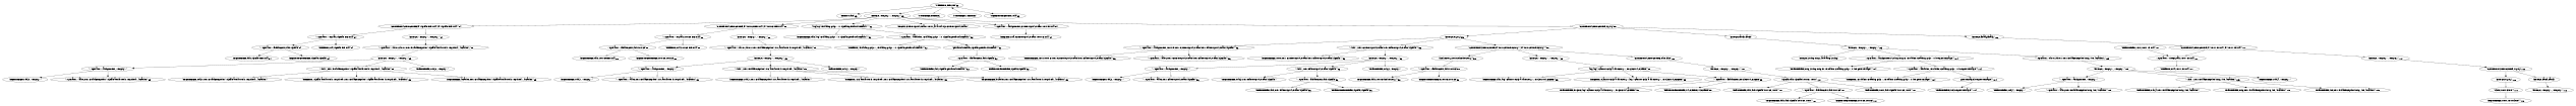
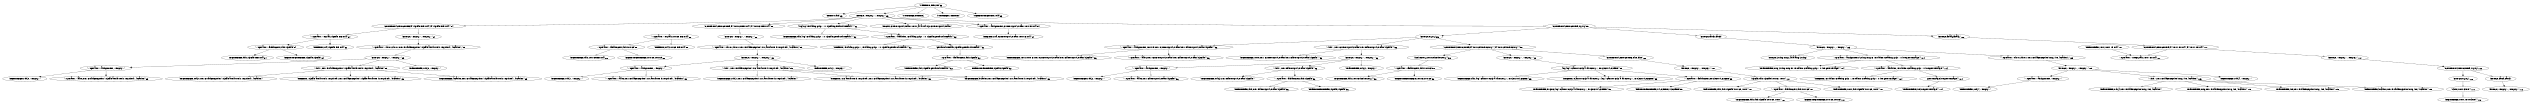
  digraph {
    edge [arrowhead=diamond]
    n1 [label=<(METHOD,execute)<SUB>83</SUB>>]
    n2 [label=<(PARAM,this)<SUB>83</SUB>>]
    n3 [label=<(BLOCK,&lt;empty&gt;,&lt;empty&gt;)<SUB>83</SUB>>]
    n4 [label=<(MODIFIER,PUBLIC)>]
    n5 [label=<(MODIFIER,VIRTUAL)>]
    n6 [label=<(METHOD_RETURN,void)<SUB>83</SUB>>]
    n7 [label=<(CONTROL_STRUCTURE,if (zipFile == null),if (zipFile == null))<SUB>84</SUB>>]
    n8 [label=<(CONTROL_STRUCTURE,if (source == null),if (source == null))<SUB>88</SUB>>]
    n9 [label=<(log,log(&quot;Building gzip: &quot; + zipFile.getAbsolutePath()))<SUB>92</SUB>>]
    n10 [label=<(LOCAL,GZIPOutputStream zOut: java.util.zip.GZIPOutputStream)>]
    n11 [label=<(&lt;operator&gt;.assignment,GZIPOutputStream zOut = null)<SUB>94</SUB>>]
    n12 [label=<(CONTROL_STRUCTURE,try,try)<SUB>95</SUB>>]
    n13 [label=<(&lt;operator&gt;.equals,zipFile == null)<SUB>84</SUB>>]
    n14 [label=<(BLOCK,&lt;empty&gt;,&lt;empty&gt;)<SUB>84</SUB>>]
    n15 [label=<(&lt;operator&gt;.equals,source == null)<SUB>88</SUB>>]
    n16 [label=<(BLOCK,&lt;empty&gt;,&lt;empty&gt;)<SUB>88</SUB>>]
    n17 [label=<(IDENTIFIER,this,log(&quot;Building gzip: &quot; + zipFile.getAbsolutePath()))<SUB>92</SUB>>]
    n18 [label=<(&lt;operator&gt;.addition,&quot;Building gzip: &quot; + zipFile.getAbsolutePath())<SUB>92</SUB>>]
    n19 [label=<(LITERAL,null,GZIPOutputStream zOut = null)<SUB>94</SUB>>]
    n20 [label=<(BLOCK,try,try)<SUB>95</SUB>>]
    n21 [label=<(BLOCK,catch,catch)>]
    n22 [label=<(BLOCK,finally,finally)<SUB>106</SUB>>]
    n23 [label=<(&lt;operator&gt;.fieldAccess,this.zipFile)<SUB>84</SUB>>]
-   n24 [label=<(LITERAL,null,zipFile == null)<SUB>84</SUB>>]
+   n24 [label=<(LITERAL,null,zipFile == null)<SUB>82</SUB>>]
    n25 [label=<(&lt;operator&gt;.throw,throw new BuildException(&quot;zipfile attribute is required&quot;, location);)<SUB>85</SUB>>]
    n26 [label=<(IDENTIFIER,this,zipFile == null)<SUB>84</SUB>>]
    n27 [label=<(FIELD_IDENTIFIER,zipFile,zipFile)<SUB>84</SUB>>]
    n28 [label=<(BLOCK,&lt;empty&gt;,&lt;empty&gt;)<SUB>85</SUB>>]
    n29 [label=<(&lt;operator&gt;.assignment,&lt;empty&gt;)>]
    n30 [label=<(&lt;init&gt;,new BuildException(&quot;zipfile attribute is required&quot;, location))<SUB>85</SUB>>]
    n31 [label=<(IDENTIFIER,$obj0,&lt;empty&gt;)>]
    n32 [label=<(IDENTIFIER,$obj0,&lt;empty&gt;)>]
    n33 [label=<(&lt;operator&gt;.alloc,new BuildException(&quot;zipfile attribute is required&quot;, location))<SUB>85</SUB>>]
    n34 [label=<(IDENTIFIER,$obj0,new BuildException(&quot;zipfile attribute is required&quot;, location))>]
    n35 [label=<(LITERAL,&quot;zipfile attribute is required&quot;,new BuildException(&quot;zipfile attribute is required&quot;, location))<SUB>85</SUB>>]
    n36 [label=<(IDENTIFIER,location,new BuildException(&quot;zipfile attribute is required&quot;, location))<SUB>85</SUB>>]
    n37 [label=<(&lt;operator&gt;.fieldAccess,this.source)<SUB>88</SUB>>]
    n38 [label=<(LITERAL,null,source == null)<SUB>88</SUB>>]
    n39 [label=<(&lt;operator&gt;.throw,throw new BuildException(&quot;src attribute is required&quot;, location);)<SUB>89</SUB>>]
    n40 [label=<(IDENTIFIER,this,source == null)<SUB>88</SUB>>]
    n41 [label=<(FIELD_IDENTIFIER,source,source)<SUB>88</SUB>>]
    n42 [label=<(BLOCK,&lt;empty&gt;,&lt;empty&gt;)<SUB>89</SUB>>]
    n43 [label=<(&lt;operator&gt;.assignment,&lt;empty&gt;)>]
    n44 [label=<(&lt;init&gt;,new BuildException(&quot;src attribute is required&quot;, location))<SUB>89</SUB>>]
    n45 [label=<(IDENTIFIER,$obj1,&lt;empty&gt;)>]
    n46 [label=<(IDENTIFIER,$obj1,&lt;empty&gt;)>]
    n47 [label=<(&lt;operator&gt;.alloc,new BuildException(&quot;src attribute is required&quot;, location))<SUB>89</SUB>>]
    n48 [label=<(IDENTIFIER,$obj1,new BuildException(&quot;src attribute is required&quot;, location))>]
    n49 [label=<(LITERAL,&quot;src attribute is required&quot;,new BuildException(&quot;src attribute is required&quot;, location))<SUB>89</SUB>>]
    n50 [label=<(IDENTIFIER,location,new BuildException(&quot;src attribute is required&quot;, location))<SUB>89</SUB>>]
    n51 [label=<(LITERAL,&quot;Building gzip: &quot;,&quot;Building gzip: &quot; + zipFile.getAbsolutePath())<SUB>92</SUB>>]
    n52 [label=<(getAbsolutePath,zipFile.getAbsolutePath())<SUB>92</SUB>>]
    n53 [label=<(&lt;operator&gt;.fieldAccess,this.zipFile)<SUB>92</SUB>>]
    n54 [label=<(IDENTIFIER,this,zipFile.getAbsolutePath())<SUB>92</SUB>>]
    n55 [label=<(FIELD_IDENTIFIER,zipFile,zipFile)<SUB>92</SUB>>]
    n56 [label=<(&lt;operator&gt;.assignment,zOut = new GZIPOutputStream(new FileOutputStream(zipFile)))<SUB>96</SUB>>]
    n57 [label=<(&lt;init&gt;,new GZIPOutputStream(new FileOutputStream(zipFile)))<SUB>96</SUB>>]
    n58 [label=<(CONTROL_STRUCTURE,if (source.isDirectory()),if (source.isDirectory()))<SUB>98</SUB>>]
    n59 [label=<(BLOCK,&lt;empty&gt;,&lt;empty&gt;)<SUB>103</SUB>>]
    n60 [label=<(CONTROL_STRUCTURE,if (zOut != null),if (zOut != null))<SUB>107</SUB>>]
    n61 [label=<(IDENTIFIER,zOut,zOut = new GZIPOutputStream(new FileOutputStream(zipFile)))<SUB>96</SUB>>]
    n62 [label=<(&lt;operator&gt;.alloc,new GZIPOutputStream(new FileOutputStream(zipFile)))<SUB>96</SUB>>]
    n63 [label=<(IDENTIFIER,zOut,new GZIPOutputStream(new FileOutputStream(zipFile)))<SUB>96</SUB>>]
    n64 [label=<(BLOCK,&lt;empty&gt;,&lt;empty&gt;)<SUB>96</SUB>>]
    n65 [label=<(isDirectory,source.isDirectory())<SUB>98</SUB>>]
    n66 [label=<(BLOCK,&lt;empty&gt;,&lt;empty&gt;)<SUB>98</SUB>>]
    n67 [label=<(CONTROL_STRUCTURE,else,else)<SUB>100</SUB>>]
    n68 [label=<(&lt;operator&gt;.assignment,&lt;empty&gt;)>]
    n69 [label=<(&lt;init&gt;,new FileOutputStream(zipFile))<SUB>96</SUB>>]
    n70 [label=<(IDENTIFIER,$obj2,&lt;empty&gt;)>]
    n71 [label=<(IDENTIFIER,$obj2,&lt;empty&gt;)>]
    n72 [label=<(&lt;operator&gt;.alloc,new FileOutputStream(zipFile))<SUB>96</SUB>>]
    n73 [label=<(IDENTIFIER,$obj2,new FileOutputStream(zipFile))>]
    n74 [label=<(&lt;operator&gt;.fieldAccess,this.zipFile)<SUB>96</SUB>>]
    n75 [label=<(IDENTIFIER,this,new FileOutputStream(zipFile))<SUB>96</SUB>>]
    n76 [label=<(FIELD_IDENTIFIER,zipFile,zipFile)<SUB>96</SUB>>]
    n77 [label=<(&lt;operator&gt;.fieldAccess,this.source)<SUB>98</SUB>>]
    n78 [label=<(log,log(&quot;Cannot Gzip a directory!&quot;, Project.MSG_ERR))<SUB>99</SUB>>]
    n79 [label=<(BLOCK,&lt;empty&gt;,&lt;empty&gt;)<SUB>100</SUB>>]
    n80 [label=<(IDENTIFIER,this,source.isDirectory())<SUB>98</SUB>>]
    n81 [label=<(FIELD_IDENTIFIER,source,source)<SUB>98</SUB>>]
    n82 [label=<(IDENTIFIER,this,log(&quot;Cannot Gzip a directory!&quot;, Project.MSG_ERR))<SUB>99</SUB>>]
    n83 [label=<(LITERAL,&quot;Cannot Gzip a directory!&quot;,log(&quot;Cannot Gzip a directory!&quot;, Project.MSG_ERR))<SUB>99</SUB>>]
    n84 [label=<(&lt;operator&gt;.fieldAccess,Project.MSG_ERR)<SUB>99</SUB>>]
    n85 [label=<(IDENTIFIER,Project,log(&quot;Cannot Gzip a directory!&quot;, Project.MSG_ERR))<SUB>99</SUB>>]
    n86 [label=<(FIELD_IDENTIFIER,MSG_ERR,MSG_ERR)<SUB>99</SUB>>]
    n87 [label=<(zipFile,this.zipFile(source, zOut))<SUB>101</SUB>>]
    n88 [label=<(IDENTIFIER,this,this.zipFile(source, zOut))<SUB>101</SUB>>]
    n89 [label=<(&lt;operator&gt;.fieldAccess,this.source)<SUB>101</SUB>>]
    n90 [label=<(IDENTIFIER,zOut,this.zipFile(source, zOut))<SUB>101</SUB>>]
    n91 [label=<(IDENTIFIER,this,this.zipFile(source, zOut))<SUB>101</SUB>>]
    n92 [label=<(FIELD_IDENTIFIER,source,source)<SUB>101</SUB>>]
    n93 [label=<(LOCAL,String msg: java.lang.String)>]
    n94 [label=<(&lt;operator&gt;.assignment,String msg = &quot;Problem creating gzip &quot; + ioe.getMessage())<SUB>104</SUB>>]
    n95 [label=<(&lt;operator&gt;.throw,throw new BuildException(msg, ioe, location);)<SUB>105</SUB>>]
    n96 [label=<(IDENTIFIER,msg,String msg = &quot;Problem creating gzip &quot; + ioe.getMessage())<SUB>104</SUB>>]
    n97 [label=<(&lt;operator&gt;.addition,&quot;Problem creating gzip &quot; + ioe.getMessage())<SUB>104</SUB>>]
    n98 [label=<(BLOCK,&lt;empty&gt;,&lt;empty&gt;)<SUB>105</SUB>>]
    n99 [label=<(LITERAL,&quot;Problem creating gzip &quot;,&quot;Problem creating gzip &quot; + ioe.getMessage())<SUB>104</SUB>>]
    n100 [label=<(getMessage,ioe.getMessage())<SUB>104</SUB>>]
    n101 [label=<(IDENTIFIER,ioe,ioe.getMessage())<SUB>104</SUB>>]
    n102 [label=<(&lt;operator&gt;.assignment,&lt;empty&gt;)>]
    n103 [label=<(&lt;init&gt;,new BuildException(msg, ioe, location))<SUB>105</SUB>>]
    n104 [label=<(IDENTIFIER,$obj4,&lt;empty&gt;)>]
    n105 [label=<(IDENTIFIER,$obj4,&lt;empty&gt;)>]
-   n106 [label=<(&lt;operator&gt;.alloc,new BuildException(msg, ioe, location))<SUB>105</SUB>>]
    n107 [label=<(IDENTIFIER,$obj4,new BuildException(msg, ioe, location))>]
    n108 [label=<(IDENTIFIER,msg,new BuildException(msg, ioe, location))<SUB>105</SUB>>]
    n109 [label=<(IDENTIFIER,ioe,new BuildException(msg, ioe, location))<SUB>105</SUB>>]
+   n110 [label=<(IDENTIFIER,location,new BuildException(msg, ioe, location))<SUB>105</SUB>>]
    n111 [label=<(&lt;operator&gt;.notEquals,zOut != null)<SUB>107</SUB>>]
    n112 [label=<(BLOCK,&lt;empty&gt;,&lt;empty&gt;)<SUB>107</SUB>>]
-   n113 [label=<(LITERAL,null,zOut != null)<SUB>107</SUB>>]
    n114 [label=<(CONTROL_STRUCTURE,try,try)<SUB>108</SUB>>]
    n115 [label=<(IDENTIFIER,zOut,zOut != null)<SUB>107</SUB>>]
    n116 [label=<(BLOCK,try,try)<SUB>108</SUB>>]
    n117 [label=<(BLOCK,catch,catch)>]
    n118 [label=<(close,zOut.close())<SUB>110</SUB>>]
    n119 [label=<(BLOCK,&lt;empty&gt;,&lt;empty&gt;)<SUB>112</SUB>>]
    n120 [label=<(IDENTIFIER,zOut,zOut.close())<SUB>110</SUB>>]
    n1 -> n2
    n1 -> n3
    n1 -> n4 [arrowhead=onormal]
-   n5 -> n1
+   n1 -> n5
    n1 -> n6
    n3 -> n7 [arrowhead=onormal]
    n3 -> n8
    n3 -> n9
    n3 -> n10
    n3 -> n11
    n3 -> n12 [arrowhead=onormal]
    n7 -> n13 [arrowhead=onormal]
    n7 -> n14 [arrowhead=onormal]
-   n8 -> n15 [arrowhead=onormal]
    n8 -> n16 [arrowhead=onormal]
    n9 -> n17 [arrowhead=onormal]
    n9 -> n18
    n11 -> n19
    n12 -> n20
    n12 -> n21 [arrowhead=onormal]
    n12 -> n22
    n13 -> n23
    n13 -> n24
    n14 -> n25
    n15 -> n37 [arrowhead=onormal]
    n15 -> n38 [arrowhead=onormal]
    n16 -> n39 [arrowhead=onormal]
    n18 -> n51 [arrowhead=onormal]
    n18 -> n52
    n20 -> n56 [arrowhead=onormal]
    n20 -> n57 [arrowhead=onormal]
    n20 -> n58
    n21 -> n59 [arrowhead=onormal]
    n22 -> n60 [arrowhead=onormal]
    n23 -> n26
    n23 -> n27
    n25 -> n28 [arrowhead=onormal]
    n28 -> n29
    n28 -> n30 [arrowhead=onormal]
    n28 -> n31 [arrowhead=onormal]
    n29 -> n32
    n29 -> n33
    n30 -> n34 [arrowhead=onormal]
    n30 -> n35
    n30 -> n36 [arrowhead=onormal]
    n37 -> n40 [arrowhead=onormal]
    n37 -> n41 [arrowhead=onormal]
    n39 -> n42
    n42 -> n43
    n42 -> n44
    n42 -> n45
    n43 -> n46 [arrowhead=onormal]
    n43 -> n47 [arrowhead=onormal]
    n44 -> n48 [arrowhead=onormal]
    n44 -> n49 [arrowhead=onormal]
    n44 -> n50
    n52 -> n53 [arrowhead=onormal]
    n53 -> n54
    n53 -> n55
    n56 -> n61 [arrowhead=onormal]
    n56 -> n62
    n57 -> n63 [arrowhead=onormal]
    n57 -> n64
    n58 -> n65
    n58 -> n66
    n58 -> n67 [arrowhead=onormal]
    n59 -> n93 [arrowhead=onormal]
    n59 -> n94 [arrowhead=onormal]
    n59 -> n95 [arrowhead=onormal]
    n60 -> n111 [arrowhead=onormal]
    n60 -> n112 [arrowhead=onormal]
    n64 -> n68 [arrowhead=onormal]
    n64 -> n69
    n64 -> n70 [arrowhead=onormal]
    n65 -> n77 [arrowhead=onormal]
    n66 -> n78 [arrowhead=onormal]
    n67 -> n79
    n68 -> n71
    n68 -> n72 [arrowhead=onormal]
    n69 -> n73
    n69 -> n74
    n74 -> n75 [arrowhead=onormal]
    n74 -> n76
    n77 -> n80
    n77 -> n81
    n78 -> n82 [arrowhead=onormal]
    n78 -> n83
    n78 -> n84
    n79 -> n87 [arrowhead=onormal]
    n84 -> n85
    n84 -> n86
    n87 -> n88
    n87 -> n89 [arrowhead=onormal]
    n87 -> n90
    n89 -> n91
    n89 -> n92
    n94 -> n96
    n94 -> n97 [arrowhead=onormal]
    n95 -> n98
    n97 -> n99 [arrowhead=onormal]
    n97 -> n100 [arrowhead=onormal]
    n98 -> n102
    n98 -> n103 [arrowhead=onormal]
    n98 -> n104
    n100 -> n101
    n102 -> n105
-   n102 -> n106
    n103 -> n107 [arrowhead=onormal]
    n103 -> n108
    n103 -> n109
-   n111 -> n113 [arrowhead=onormal]
+   n103 -> n110 [arrowhead=onormal]
    n112 -> n114
    n114 -> n116
    n114 -> n117 [arrowhead=onormal]
    n115 -> n111
    n116 -> n118 [arrowhead=onormal]
    n117 -> n119
    n118 -> n120 [arrowhead=onormal]
  }
